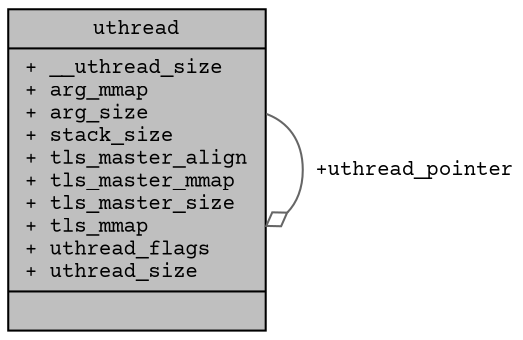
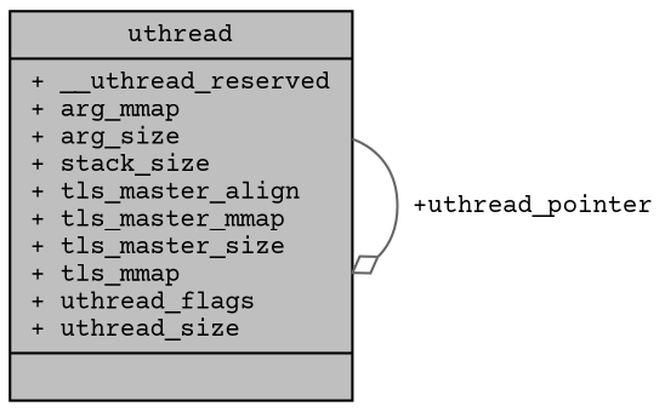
  digraph {
    fontname="Courier Prime"
-   n1 [color=black fillcolor=grey75 fontcolor=black fontname="Courier Prime" fontsize=10 height=0.2 label="{uthread\n|+ __uthread_size\l+ arg_mmap\l+ arg_size\l+ stack_size\l+ tls_master_align\l+ tls_master_mmap\l+ tls_master_size\l+ tls_mmap\l+ uthread_flags\l+ uthread_size\l|}" shape=record style=filled width=0.4]
+   n1 [color=black fillcolor=grey75 fontcolor=black fontname="Courier Prime" fontsize=10 height=0.2 label="{uthread\n|+ __uthread_reserved\l+ arg_mmap\l+ arg_size\l+ stack_size\l+ tls_master_align\l+ tls_master_mmap\l+ tls_master_size\l+ tls_mmap\l+ uthread_flags\l+ uthread_size\l|}" shape=record style=filled width=0.4]
    n1 -> n1 [arrowhead=odiamond color=gray40 fontname="Courier Prime" fontsize=10 label=" +uthread_pointer" labelfontname=Helvetica labelfontsize=10 style=solid]
  }
